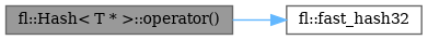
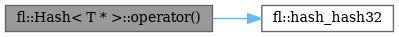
  digraph {
    rankdir=LR
    fontname="DejaVu Serif"
    node [fontname="DejaVu Serif" fontsize=10 shape=box style=filled]
    n1 [color=gray40 fillcolor=grey60 fontcolor=black height=0.2 label="fl::Hash\< T * \>::operator()" width=0.4]
-   n2 [color=grey40 fillcolor=white height=0.2 label="fl::fast_hash32" width=0.4]
+   n2 [color=grey40 fillcolor=white height=0.2 label="fl::hash_hash32" width=0.4]
    n1 -> n2 [color=steelblue1 fontname="DejaVu Serif" fontsize=10 labelfontname=Helvetica labelfontsize=10 style=solid]
  }
